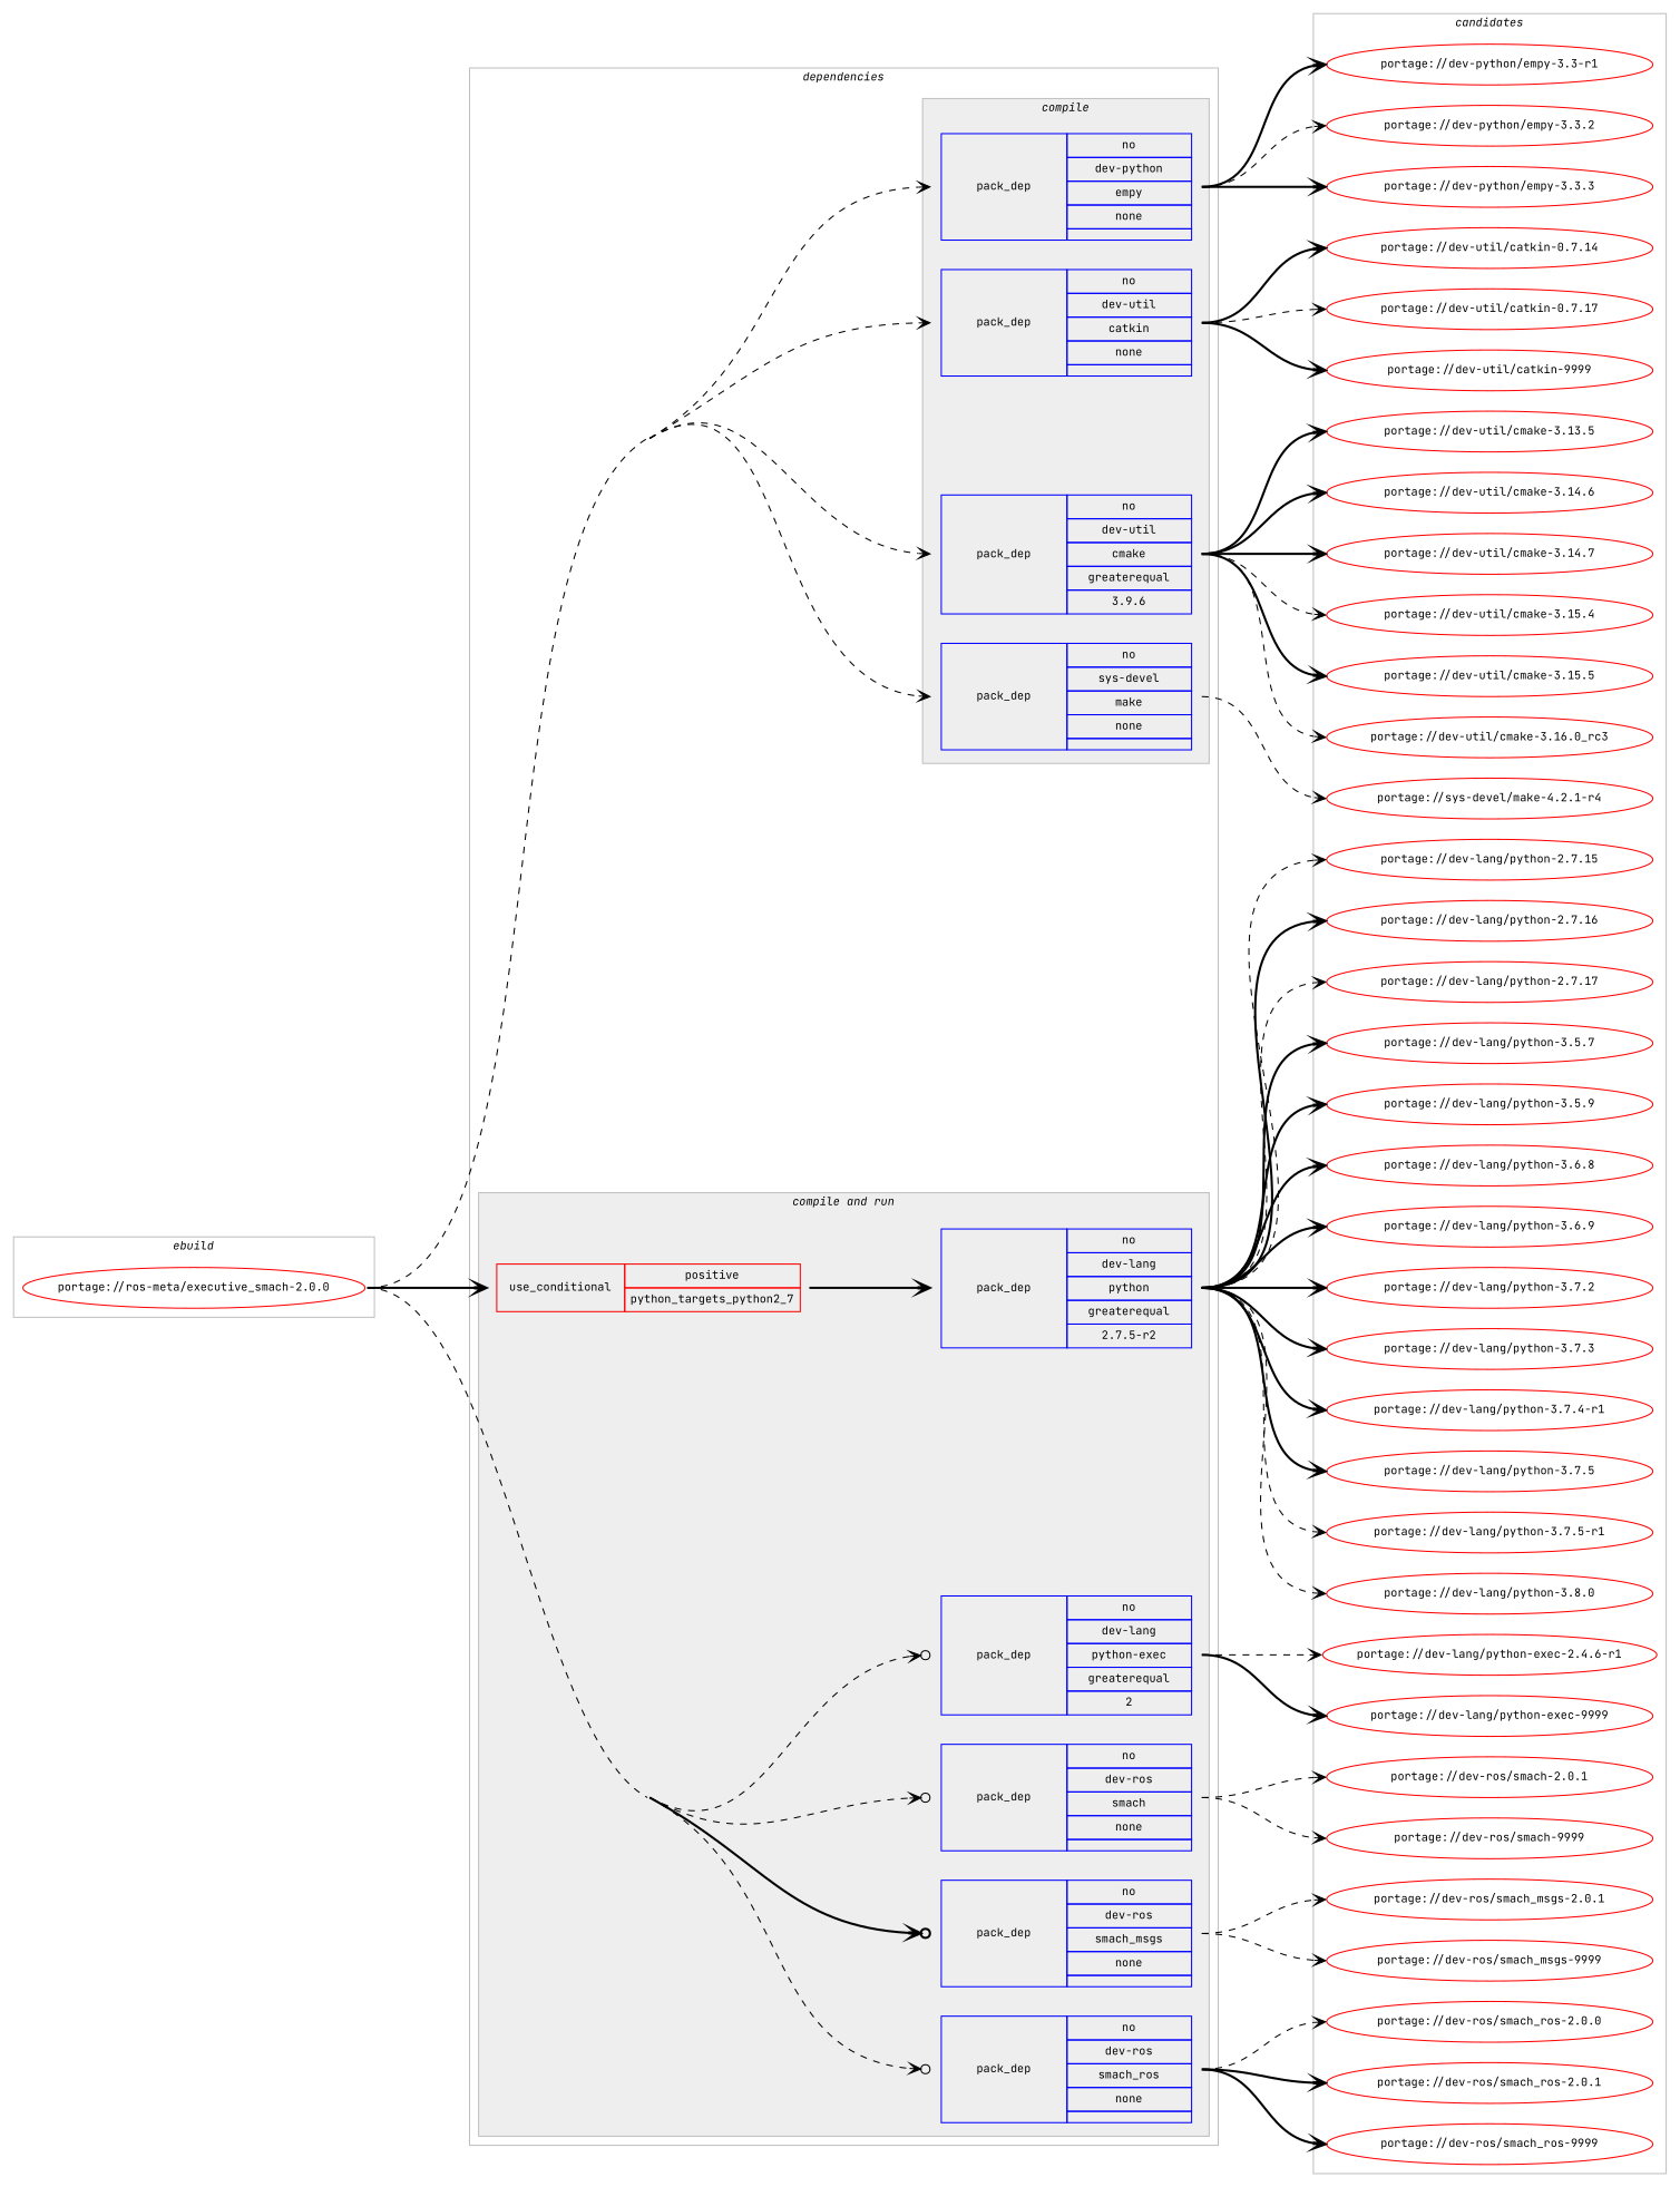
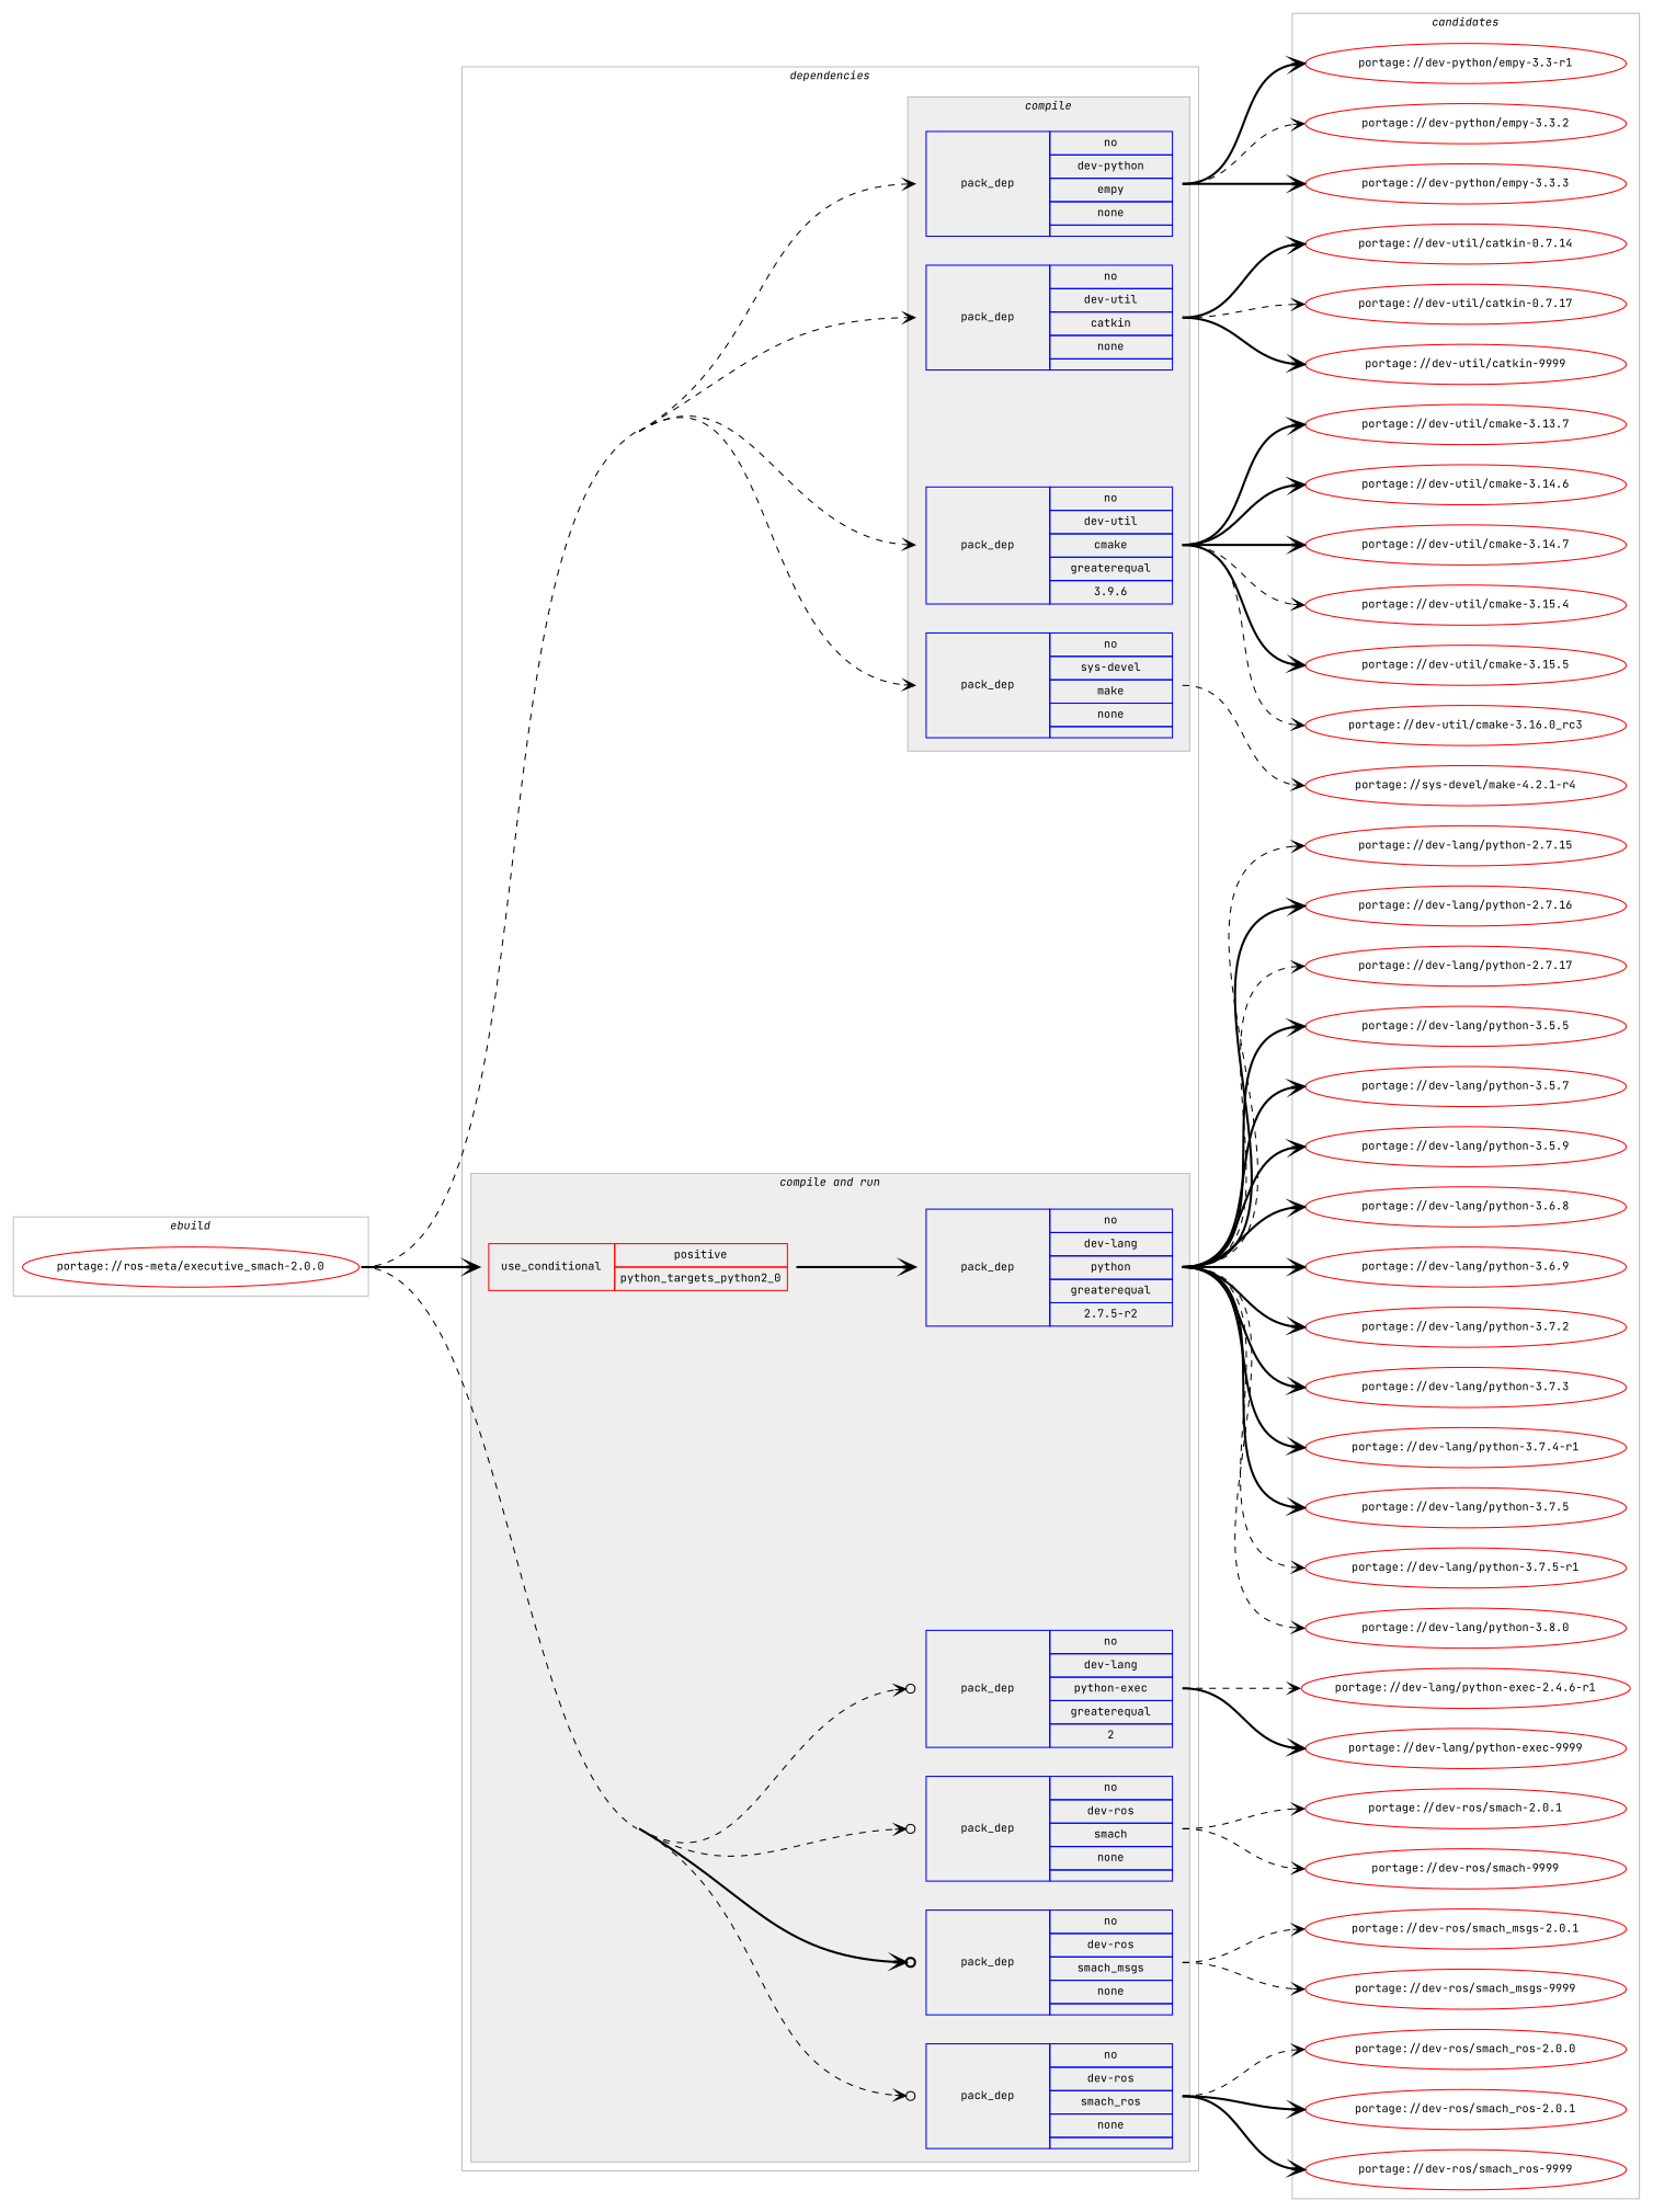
  digraph {
    compound=true
    concentrate=true
    fontname="JetBrains Mono"
    fontsize=10
    newrank=true
    rankdir=LR
    ranksep=1.5
    node [color=red fontname="JetBrains Mono" fontsize=10]
    edge [arrowhead=vee fontname="JetBrains Mono" headport=w style=bold tailport=e weight=100]
    n1 [label="portage://ros-meta/executive_smach-2.0.0" width=4]
    n2 [color=blue label=<<TABLE BORDER="0" CELLBORDER="1" CELLSPACING="0" CELLPADDING="4" WIDTH="220"><TR><TD ROWSPAN="6" CELLPADDING="30">pack_dep</TD></TR><TR><TD WIDTH="110">no</TD></TR><TR><TD>dev-python</TD></TR><TR><TD>empy</TD></TR><TR><TD>none</TD></TR><TR><TD></TD></TR></TABLE>> shape=none]
    n3 [color=blue label=<<TABLE BORDER="0" CELLBORDER="1" CELLSPACING="0" CELLPADDING="4" WIDTH="220"><TR><TD ROWSPAN="6" CELLPADDING="30">pack_dep</TD></TR><TR><TD WIDTH="110">no</TD></TR><TR><TD>dev-util</TD></TR><TR><TD>catkin</TD></TR><TR><TD>none</TD></TR><TR><TD></TD></TR></TABLE>> shape=none]
    n4 [color=blue label=<<TABLE BORDER="0" CELLBORDER="1" CELLSPACING="0" CELLPADDING="4" WIDTH="220"><TR><TD ROWSPAN="6" CELLPADDING="30">pack_dep</TD></TR><TR><TD WIDTH="110">no</TD></TR><TR><TD>dev-util</TD></TR><TR><TD>cmake</TD></TR><TR><TD>greaterequal</TD></TR><TR><TD>3.9.6</TD></TR></TABLE>> shape=none]
    n5 [color=blue label=<<TABLE BORDER="0" CELLBORDER="1" CELLSPACING="0" CELLPADDING="4" WIDTH="220"><TR><TD ROWSPAN="6" CELLPADDING="30">pack_dep</TD></TR><TR><TD WIDTH="110">no</TD></TR><TR><TD>sys-devel</TD></TR><TR><TD>make</TD></TR><TR><TD>none</TD></TR><TR><TD></TD></TR></TABLE>> shape=none]
    n6 [color=blue label=<<TABLE BORDER="0" CELLBORDER="1" CELLSPACING="0" CELLPADDING="4" WIDTH="220"><TR><TD ROWSPAN="6" CELLPADDING="30">pack_dep</TD></TR><TR><TD WIDTH="110">no</TD></TR><TR><TD>dev-lang</TD></TR><TR><TD>python</TD></TR><TR><TD>greaterequal</TD></TR><TR><TD>2.7.5-r2</TD></TR></TABLE>> shape=none]
-   n7 [label=<<TABLE BORDER="0" CELLBORDER="1" CELLSPACING="0" CELLPADDING="4"><TR><TD ROWSPAN="3" CELLPADDING="10">use_conditional</TD></TR><TR><TD>positive</TD></TR><TR><TD>python_targets_python2_7</TD></TR></TABLE>> shape=none]
+   n7 [label=<<TABLE BORDER="0" CELLBORDER="1" CELLSPACING="0" CELLPADDING="4"><TR><TD ROWSPAN="3" CELLPADDING="10">use_conditional</TD></TR><TR><TD>positive</TD></TR><TR><TD>python_targets_python2_0</TD></TR></TABLE>> shape=none]
    n8 [color=blue label=<<TABLE BORDER="0" CELLBORDER="1" CELLSPACING="0" CELLPADDING="4" WIDTH="220"><TR><TD ROWSPAN="6" CELLPADDING="30">pack_dep</TD></TR><TR><TD WIDTH="110">no</TD></TR><TR><TD>dev-lang</TD></TR><TR><TD>python-exec</TD></TR><TR><TD>greaterequal</TD></TR><TR><TD>2</TD></TR></TABLE>> shape=none]
    n9 [color=blue label=<<TABLE BORDER="0" CELLBORDER="1" CELLSPACING="0" CELLPADDING="4" WIDTH="220"><TR><TD ROWSPAN="6" CELLPADDING="30">pack_dep</TD></TR><TR><TD WIDTH="110">no</TD></TR><TR><TD>dev-ros</TD></TR><TR><TD>smach</TD></TR><TR><TD>none</TD></TR><TR><TD></TD></TR></TABLE>> shape=none]
    n10 [color=blue label=<<TABLE BORDER="0" CELLBORDER="1" CELLSPACING="0" CELLPADDING="4" WIDTH="220"><TR><TD ROWSPAN="6" CELLPADDING="30">pack_dep</TD></TR><TR><TD WIDTH="110">no</TD></TR><TR><TD>dev-ros</TD></TR><TR><TD>smach_msgs</TD></TR><TR><TD>none</TD></TR><TR><TD></TD></TR></TABLE>> shape=none]
    n11 [color=blue label=<<TABLE BORDER="0" CELLBORDER="1" CELLSPACING="0" CELLPADDING="4" WIDTH="220"><TR><TD ROWSPAN="6" CELLPADDING="30">pack_dep</TD></TR><TR><TD WIDTH="110">no</TD></TR><TR><TD>dev-ros</TD></TR><TR><TD>smach_ros</TD></TR><TR><TD>none</TD></TR><TR><TD></TD></TR></TABLE>> shape=none]
    n12 [label="portage://dev-python/empy-3.3-r1" width=4]
    n13 [label="portage://dev-python/empy-3.3.2" width=4]
    n14 [label="portage://dev-python/empy-3.3.3" width=4]
    n15 [label="portage://dev-util/catkin-0.7.14" width=4]
    n16 [label="portage://dev-util/catkin-0.7.17" width=4]
    n17 [label="portage://dev-util/catkin-9999" width=4]
-   n18 [label="portage://dev-util/cmake-3.13.5" width=4]
+   n18 [label="portage://dev-util/cmake-3.13.7" width=4]
    n19 [label="portage://dev-util/cmake-3.14.6" width=4]
    n20 [label="portage://dev-util/cmake-3.14.7" width=4]
    n21 [label="portage://dev-util/cmake-3.15.4" width=4]
    n22 [label="portage://dev-util/cmake-3.15.5" width=4]
    n23 [label="portage://dev-util/cmake-3.16.0_rc3" width=4]
    n24 [label="portage://sys-devel/make-4.2.1-r4" width=4]
    n25 [label="portage://dev-lang/python-2.7.15" width=4]
    n26 [label="portage://dev-lang/python-2.7.16" width=4]
    n27 [label="portage://dev-lang/python-2.7.17" width=4]
+   n28 [label="portage://dev-lang/python-3.5.5" width=4]
    n29 [label="portage://dev-lang/python-3.5.7" width=4]
    n30 [label="portage://dev-lang/python-3.5.9" width=4]
    n31 [label="portage://dev-lang/python-3.6.8" width=4]
    n32 [label="portage://dev-lang/python-3.6.9" width=4]
    n33 [label="portage://dev-lang/python-3.7.2" width=4]
    n34 [label="portage://dev-lang/python-3.7.3" width=4]
    n35 [label="portage://dev-lang/python-3.7.4-r1" width=4]
    n36 [label="portage://dev-lang/python-3.7.5" width=4]
    n37 [label="portage://dev-lang/python-3.7.5-r1" width=4]
    n38 [label="portage://dev-lang/python-3.8.0" width=4]
    n39 [label="portage://dev-lang/python-exec-2.4.6-r1" width=4]
    n40 [label="portage://dev-lang/python-exec-9999" width=4]
    n41 [label="portage://dev-ros/smach-2.0.1" width=4]
    n42 [label="portage://dev-ros/smach-9999" width=4]
    n43 [label="portage://dev-ros/smach_msgs-2.0.1" width=4]
    n44 [label="portage://dev-ros/smach_msgs-9999" width=4]
    n45 [label="portage://dev-ros/smach_ros-2.0.0" width=4]
    n46 [label="portage://dev-ros/smach_ros-2.0.1" width=4]
    n47 [label="portage://dev-ros/smach_ros-9999" width=4]
    subgraph cluster_1 {
      color=gray
      label=<<i>ebuild</i>>
      rank=same
      n1
    }
    subgraph cluster_2 {
      color=gray
      label=<<i>dependencies</i>>
      subgraph cluster_3 {
        color=gray
        fillcolor="#eeeeee"
        label=<<i>compile</i>>
        style=filled
        subgraph sub_4 {
          color=gray
          fillcolor="#eeeeee"
          label=<<i>compile</i>>
          style=filled
          n2
        }
        subgraph sub_5 {
          color=gray
          fillcolor="#eeeeee"
          label=<<i>compile</i>>
          style=filled
          n3
        }
        subgraph sub_6 {
          color=gray
          fillcolor="#eeeeee"
          label=<<i>compile</i>>
          style=filled
          n4
        }
        subgraph sub_7 {
          color=gray
          fillcolor="#eeeeee"
          label=<<i>compile</i>>
          style=filled
          n5
        }
      }
      subgraph cluster_8 {
        color=gray
        fillcolor="#eeeeee"
        label=<<i>compile and run</i>>
        style=filled
        subgraph sub_9 {
          color=gray
          fillcolor="#eeeeee"
          label=<<i>compile and run</i>>
          style=filled
          n7
          subgraph sub_10 {
            color=gray
            fillcolor="#eeeeee"
            label=<<i>compile and run</i>>
            style=filled
            n6
          }
        }
        subgraph sub_11 {
          color=gray
          fillcolor="#eeeeee"
          label=<<i>compile and run</i>>
          style=filled
          n8
        }
        subgraph sub_12 {
          color=gray
          fillcolor="#eeeeee"
          label=<<i>compile and run</i>>
          style=filled
          n9
        }
        subgraph sub_13 {
          color=gray
          fillcolor="#eeeeee"
          label=<<i>compile and run</i>>
          style=filled
          n10
        }
        subgraph sub_14 {
          color=gray
          fillcolor="#eeeeee"
          label=<<i>compile and run</i>>
          style=filled
          n11
        }
      }
      subgraph cluster_15 {
        color=gray
        fillcolor="#eeeeee"
        label=<<i>run</i>>
        style=filled
      }
    }
    subgraph cluster_16 {
      color=gray
      label=<<i>candidates</i>>
      rank=same
      subgraph sub_17 {
        color=black
        label=<<i>candidates</i>>
        nodesep=1
        rank=same
        n12
        n13
        n14
      }
      subgraph sub_18 {
        color=black
        label=<<i>candidates</i>>
        nodesep=1
        rank=same
        n15
        n16
        n17
      }
      subgraph sub_19 {
        color=black
        label=<<i>candidates</i>>
        nodesep=1
        rank=same
        n18
        n19
        n20
        n21
        n22
        n23
      }
      subgraph sub_20 {
        color=black
        label=<<i>candidates</i>>
        nodesep=1
        rank=same
        n24
      }
      subgraph sub_21 {
        color=black
        label=<<i>candidates</i>>
        nodesep=1
        rank=same
        n25
        n26
        n27
+       n28
        n29
        n30
        n31
        n32
        n33
        n34
        n35
        n36
        n37
        n38
      }
      subgraph sub_22 {
        color=black
        label=<<i>candidates</i>>
        nodesep=1
        rank=same
        n39
        n40
      }
      subgraph sub_23 {
        color=black
        label=<<i>candidates</i>>
        nodesep=1
        rank=same
        n41
        n42
      }
      subgraph sub_24 {
        color=black
        label=<<i>candidates</i>>
        nodesep=1
        rank=same
        n43
        n44
      }
      subgraph sub_25 {
        color=black
        label=<<i>candidates</i>>
        nodesep=1
        rank=same
        n45
        n46
        n47
      }
    }
    n1 -> n2 [style=dashed weight=20]
    n1 -> n3 [style=dashed weight=20]
    n1 -> n4 [style=dashed weight=20]
    n1 -> n5 [style=dashed weight=20]
    n1 -> n7 [weight=20]
    n1 -> n8 [arrowhead=odotvee style=dashed weight=20]
    n1 -> n9 [arrowhead=odotvee style=dashed weight=20]
    n1 -> n10 [arrowhead=odotvee weight=20]
    n1 -> n11 [arrowhead=odotvee style=dashed weight=20]
    n2 -> n12
    n2 -> n13 [style=dashed]
    n2 -> n14
    n3 -> n15
    n3 -> n16 [style=dashed]
    n3 -> n17
    n4 -> n18
    n4 -> n19
    n4 -> n20
    n4 -> n21 [style=dashed]
    n4 -> n22
    n4 -> n23 [style=dashed]
    n5 -> n24 [style=dashed]
    n6 -> n25 [style=dashed]
    n6 -> n26
    n6 -> n27 [style=dashed]
+   n6 -> n28
    n6 -> n29
    n6 -> n30
    n6 -> n31
    n6 -> n32
    n6 -> n33
    n6 -> n34
    n6 -> n35
    n6 -> n36
    n6 -> n37 [style=dashed]
    n6 -> n38 [style=dashed]
    n7 -> n6 [weight=20]
    n8 -> n39 [style=dashed]
    n8 -> n40
    n9 -> n41 [style=dashed]
    n9 -> n42 [style=dashed]
    n10 -> n43 [style=dashed]
    n10 -> n44 [style=dashed]
    n11 -> n45 [style=dashed]
    n11 -> n46
    n11 -> n47
  }
